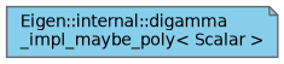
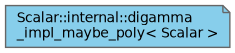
  digraph {
    rankdir=LR
-   n1 [color=grey40 fillcolor=skyblue fontname=Helvetica fontsize=10 height=0.2 label="Eigen::internal::digamma\l_impl_maybe_poly\< Scalar \>" shape=note style=filled width=0.4]
+   n1 [color=grey40 fillcolor=skyblue fontname=Helvetica fontsize=10 height=0.2 label="Scalar::internal::digamma\l_impl_maybe_poly\< Scalar \>" shape=note style=filled width=0.4]
  }
